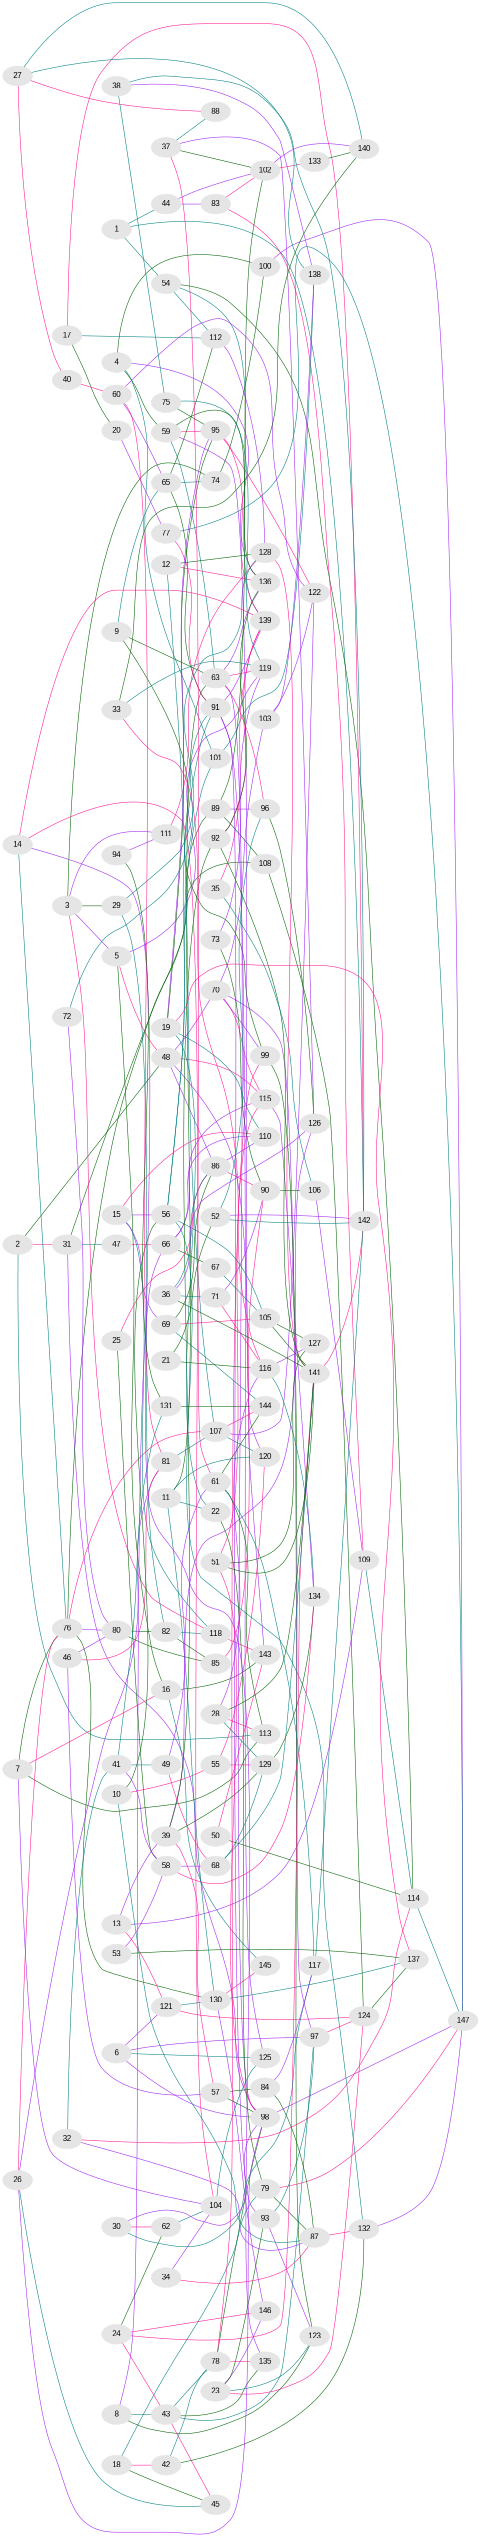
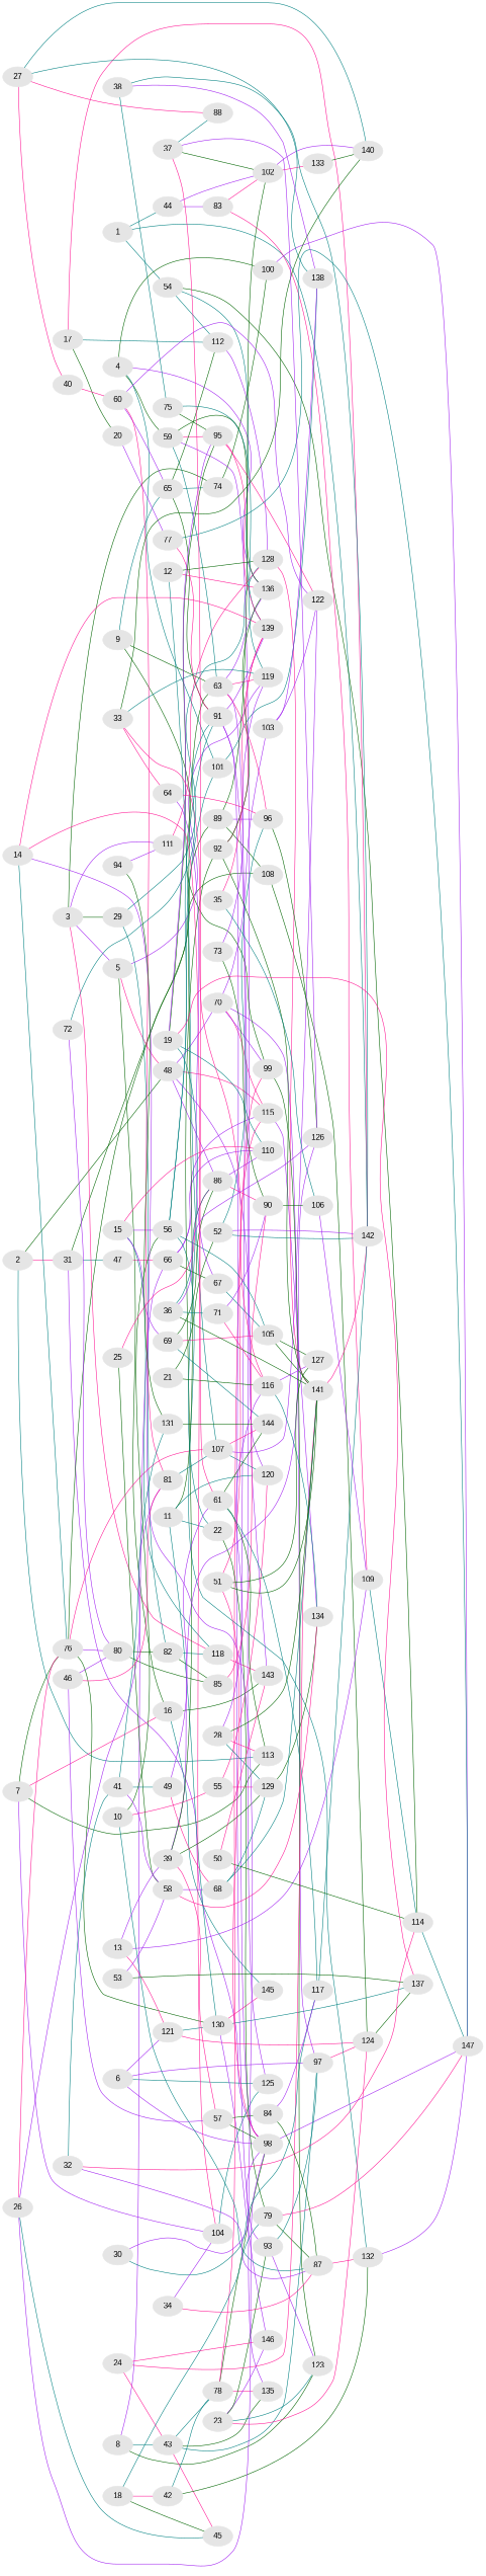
  graph {
    fontname="Liberation Sans"
    rankdir=LR
    node [color=gray90 fontname="Liberation Sans" style=filled]
    edge [color=purple fontname="Liberation Sans"]
    1
    44
    54
    142
    102
    83
    139
    112
    114
    2
    31
    48
    113
    98
    47
    108
    143
    86
    70
    115
    3
    5
    29
    74
    111
    118
    16
    119
    128
    82
    100
    4
    59
    101
    136
    63
    120
    95
    147
    138
    145
    6
    97
    121
    125
    124
    130
    7
    76
    104
    107
    80
    89
    8
    43
    66
    123
    135
    45
    78
    110
    67
    9
    65
    99
    96
    91
    10
    55
    56
    87
    129
    132
    105
    11
    22
    79
    137
    146
    12
    122
    144
    141
    13
    39
    109
    126
    57
    92
    14
    61
    117
    15
    69
    17
    20
    77
    18
    42
    19
    21
    52
    116
    127
    134
    23
    93
    24
-   62
    25
    58
    35
    106
    68
    90
    26
    81
    27
    40
    88
    140
    60
    28
    85
    30
    32
    41
    49
    131
    33
+   64
    34
    36
    71
    37
    133
    38
    75
    84
    46
    103
    50
    51
    53
    72
    73
    94
    1 -- 44 [color=teal]
    1 -- 54 [color=teal]
    1 -- 142 [color=teal]
    44 -- 102
    44 -- 83
    54 -- 139 [color=teal]
    54 -- 112 [color=teal]
    54 -- 114 [color=darkgreen]
    102 -- 140
    102 -- 133 [color=deeppink]
    83 -- 102 [color=deeppink]
    83 -- 109 [color=deeppink]
    112 -- 128
    114 -- 147 [color=teal]
    2 -- 31 [color=deeppink]
    2 -- 48 [color=darkgreen]
    2 -- 113 [color=teal]
    31 -- 98
    31 -- 47 [color=teal]
    31 -- 108 [color=darkgreen]
    48 -- 143
    48 -- 86
    48 -- 70
    48 -- 115 [color=deeppink]
    98 -- 147
    47 -- 66 [color=deeppink]
    108 -- 124 [color=darkgreen]
    86 -- 110
    86 -- 90 [color=deeppink]
    70 -- 115 [color=deeppink]
    70 -- 97
    70 -- 99
    70 -- 103
    115 -- 134
    3 -- 5
    3 -- 29 [color=darkgreen]
    3 -- 74 [color=darkgreen]
    3 -- 111
    3 -- 118 [color=deeppink]
    5 -- 48 [color=deeppink]
    5 -- 16 [color=darkgreen]
    5 -- 119
    29 -- 128 [color=teal]
    29 -- 82 [color=teal]
    74 -- 100 [color=darkgreen]
    111 -- 128 [color=deeppink]
    118 -- 143 [color=deeppink]
    16 -- 143 [color=darkgreen]
    16 -- 145 [color=teal]
    128 -- 141 [color=deeppink]
    82 -- 118 [color=teal]
    82 -- 85 [color=darkgreen]
    100 -- 147
    4 -- 100 [color=darkgreen]
    4 -- 59 [color=darkgreen]
    4 -- 101 [color=teal]
    4 -- 136
    59 -- 136 [color=darkgreen]
    59 -- 63 [color=teal]
    59 -- 120
    59 -- 95 [color=deeppink]
    101 -- 138 [color=teal]
    63 -- 98
    63 -- 119 [color=deeppink]
    63 -- 136
    63 -- 96 [color=deeppink]
    95 -- 139 [color=deeppink]
    95 -- 122 [color=deeppink]
    6 -- 98
    6 -- 97
    6 -- 121
    6 -- 125 [color=teal]
    97 -- 124 [color=deeppink]
    121 -- 124 [color=deeppink]
    121 -- 130 [color=teal]
    124 -- 137 [color=darkgreen]
    130 -- 145 [color=deeppink]
    130 -- 137 [color=teal]
    130 -- 146
    7 -- 113 [color=darkgreen]
    7 -- 16 [color=deeppink]
    7 -- 76 [color=darkgreen]
    7 -- 104
    76 -- 130 [color=darkgreen]
    76 -- 107 [color=deeppink]
    76 -- 80
    76 -- 89 [color=darkgreen]
    104 -- 125 [color=teal]
    107 -- 120 [color=teal]
    107 -- 122
    107 -- 144 [color=deeppink]
    80 -- 82 [color=darkgreen]
    80 -- 85 [color=darkgreen]
    89 -- 102 [color=darkgreen]
    89 -- 108 [color=darkgreen]
    89 -- 96
    8 -- 43 [color=teal]
    8 -- 66
    8 -- 123 [color=darkgreen]
    43 -- 97 [color=teal]
    43 -- 135 [color=darkgreen]
    43 -- 45 [color=deeppink]
    43 -- 78 [color=teal]
    66 -- 115
    66 -- 110
    66 -- 67 [color=darkgreen]
    78 -- 98 [color=darkgreen]
    78 -- 135 [color=deeppink]
    78 -- 99 [color=deeppink]
    67 -- 105 [color=teal]
    9 -- 63 [color=darkgreen]
    9 -- 65 [color=teal]
    9 -- 99 [color=darkgreen]
    65 -- 112 [color=darkgreen]
    65 -- 74 [color=teal]
    65 -- 91 [color=darkgreen]
    99 -- 123 [color=darkgreen]
    96 -- 126 [color=darkgreen]
    91 -- 139
    91 -- 125
    91 -- 93
    10 -- 55 [color=deeppink]
    10 -- 56 [color=darkgreen]
    10 -- 87 [color=teal]
    55 -- 120 [color=deeppink]
    55 -- 129 [color=deeppink]
    56 -- 101 [color=teal]
    56 -- 91 [color=teal]
    56 -- 132 [color=teal]
    56 -- 105 [color=teal]
    87 -- 132 [color=deeppink]
    129 -- 134 [color=darkgreen]
    132 -- 147
    105 -- 141 [color=darkgreen]
    105 -- 127 [color=darkgreen]
    11 -- 63 [color=darkgreen]
    11 -- 120 [color=teal]
    11 -- 130 [color=teal]
    11 -- 22 [color=teal]
    22 -- 79 [color=darkgreen]
    79 -- 147 [color=deeppink]
    79 -- 87 [color=darkgreen]
    12 -- 128 [color=darkgreen]
    12 -- 136 [color=deeppink]
    12 -- 107 [color=teal]
    141 -- 142 [color=deeppink]
    13 -- 121 [color=deeppink]
    13 -- 39
    13 -- 109
    39 -- 129 [color=darkgreen]
    39 -- 126
    39 -- 57 [color=deeppink]
    39 -- 92 [color=darkgreen]
    109 -- 114 [color=teal]
    57 -- 98 [color=darkgreen]
    57 -- 84 [color=darkgreen]
    92 -- 139 [color=deeppink]
    92 -- 136 [color=darkgreen]
    92 -- 141 [color=darkgreen]
    14 -- 139 [color=deeppink]
    14 -- 76 [color=teal]
    14 -- 135
    14 -- 61 [color=deeppink]
    61 -- 113 [color=darkgreen]
    61 -- 144 [color=darkgreen]
    61 -- 117 [color=teal]
    117 -- 142 [color=teal]
    15 -- 118 [color=teal]
    15 -- 110 [color=deeppink]
    15 -- 56
    15 -- 69
    69 -- 86 [color=darkgreen]
    69 -- 105 [color=deeppink]
    69 -- 144 [color=teal]
    17 -- 142 [color=deeppink]
    17 -- 112 [color=teal]
    17 -- 20 [color=darkgreen]
    20 -- 77
    77 -- 147 [color=teal]
    77 -- 91 [color=deeppink]
    18 -- 45 [color=darkgreen]
    18 -- 79 [color=teal]
    18 -- 42 [color=deeppink]
    42 -- 78 [color=teal]
    42 -- 132 [color=darkgreen]
    19 -- 95 [color=darkgreen]
    19 -- 95
    19 -- 110 [color=teal]
    19 -- 22 [color=teal]
    19 -- 137 [color=deeppink]
    21 -- 52 [color=darkgreen]
    21 -- 116 [color=darkgreen]
    52 -- 142 [color=teal]
    52 -- 142
    52 -- 96 [color=teal]
    116 -- 127
    116 -- 134 [color=teal]
    23 -- 124 [color=deeppink]
    23 -- 123 [color=teal]
    23 -- 146
    23 -- 93 [color=darkgreen]
    93 -- 97 [color=teal]
    93 -- 123
    24 -- 43 [color=deeppink]
    24 -- 146 [color=deeppink]
    24 -- 141 [color=deeppink]
-   24 -- 62 [color=darkgreen]
-   62 -- 104 [color=teal]
    25 -- 86 [color=deeppink]
    25 -- 58 [color=darkgreen]
    58 -- 134 [color=deeppink]
    58 -- 68
    35 -- 139 [color=deeppink]
    35 -- 106 [color=teal]
    106 -- 109
    68 -- 129 [color=teal]
    68 -- 141 [color=teal]
    90 -- 106 [color=darkgreen]
    26 -- 98
    26 -- 76 [color=deeppink]
    26 -- 45 [color=teal]
    26 -- 81
    81 -- 107 [color=teal]
    27 -- 138 [color=teal]
    27 -- 40 [color=deeppink]
    27 -- 88 [color=deeppink]
    27 -- 140 [color=teal]
    40 -- 60 [color=deeppink]
    60 -- 65
    60 -- 122
    60 -- 81 [color=deeppink]
    28 -- 113 [color=deeppink]
    28 -- 129 [color=teal]
    28 -- 141 [color=darkgreen]
    28 -- 116
    85 -- 90 [color=deeppink]
    30 -- 98
    30 -- 117 [color=teal]
-   30 -- 62 [color=deeppink]
    32 -- 114 [color=deeppink]
    32 -- 87
    32 -- 41 [color=teal]
    41 -- 58
    41 -- 49 [color=teal]
    41 -- 131 [color=teal]
    49 -- 61
    49 -- 68 [color=deeppink]
    131 -- 144 [color=darkgreen]
    33 -- 119 [color=teal]
    33 -- 116 [color=deeppink]
    33 -- 140 [color=darkgreen]
+   33 -- 64 [color=deeppink]
+   64 -- 67
+   64 -- 96 [color=deeppink]
    34 -- 104
    34 -- 87 [color=deeppink]
    36 -- 86 [color=teal]
    36 -- 141 [color=darkgreen]
    36 -- 126
    36 -- 71 [color=teal]
    71 -- 116 [color=deeppink]
    71 -- 90
    37 -- 102 [color=darkgreen]
    37 -- 104 [color=deeppink]
    37 -- 126
    37 -- 88 [color=teal]
    133 -- 140 [color=darkgreen]
    38 -- 142 [color=teal]
    38 -- 138
    38 -- 75 [color=teal]
    75 -- 119 [color=teal]
    75 -- 95 [color=darkgreen]
    84 -- 87 [color=darkgreen]
    84 -- 117
    46 -- 80
    46 -- 57
    46 -- 81 [color=deeppink]
    103 -- 138
    103 -- 122
    50 -- 114 [color=darkgreen]
    50 -- 143 [color=deeppink]
    51 -- 98 [color=deeppink]
    51 -- 115 [color=deeppink]
    51 -- 141 [color=darkgreen]
    51 -- 127 [color=darkgreen]
    53 -- 137 [color=darkgreen]
    53 -- 58
    72 -- 80
    72 -- 91 [color=teal]
    73 -- 119
    73 -- 90 [color=darkgreen]
    94 -- 111
    94 -- 131 [color=darkgreen]
  }
